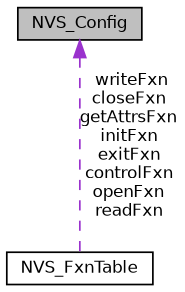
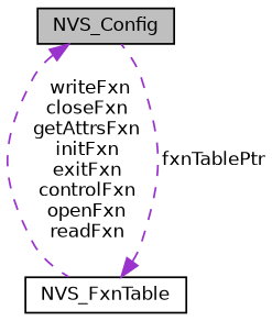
  digraph {
    node [color=black fontname=Helvetica fontsize=10 shape=record style=filled]
    edge [color=darkorchid3 dir=back fontname=Helvetica fontsize=10 labelfontname=Helvetica labelfontsize=10 style=dashed]
    n1 [fillcolor=grey75 fontcolor=black height=0.2 label=NVS_Config width=0.4]
    n2 [fillcolor=white height=0.2 label=NVS_FxnTable width=0.4]
    n1 -> n2 [label=" writeFxn\ncloseFxn\ngetAttrsFxn\ninitFxn\nexitFxn\ncontrolFxn\nopenFxn\nreadFxn"]
+   n2 -> n1 [label=" fxnTablePtr"]
  }
